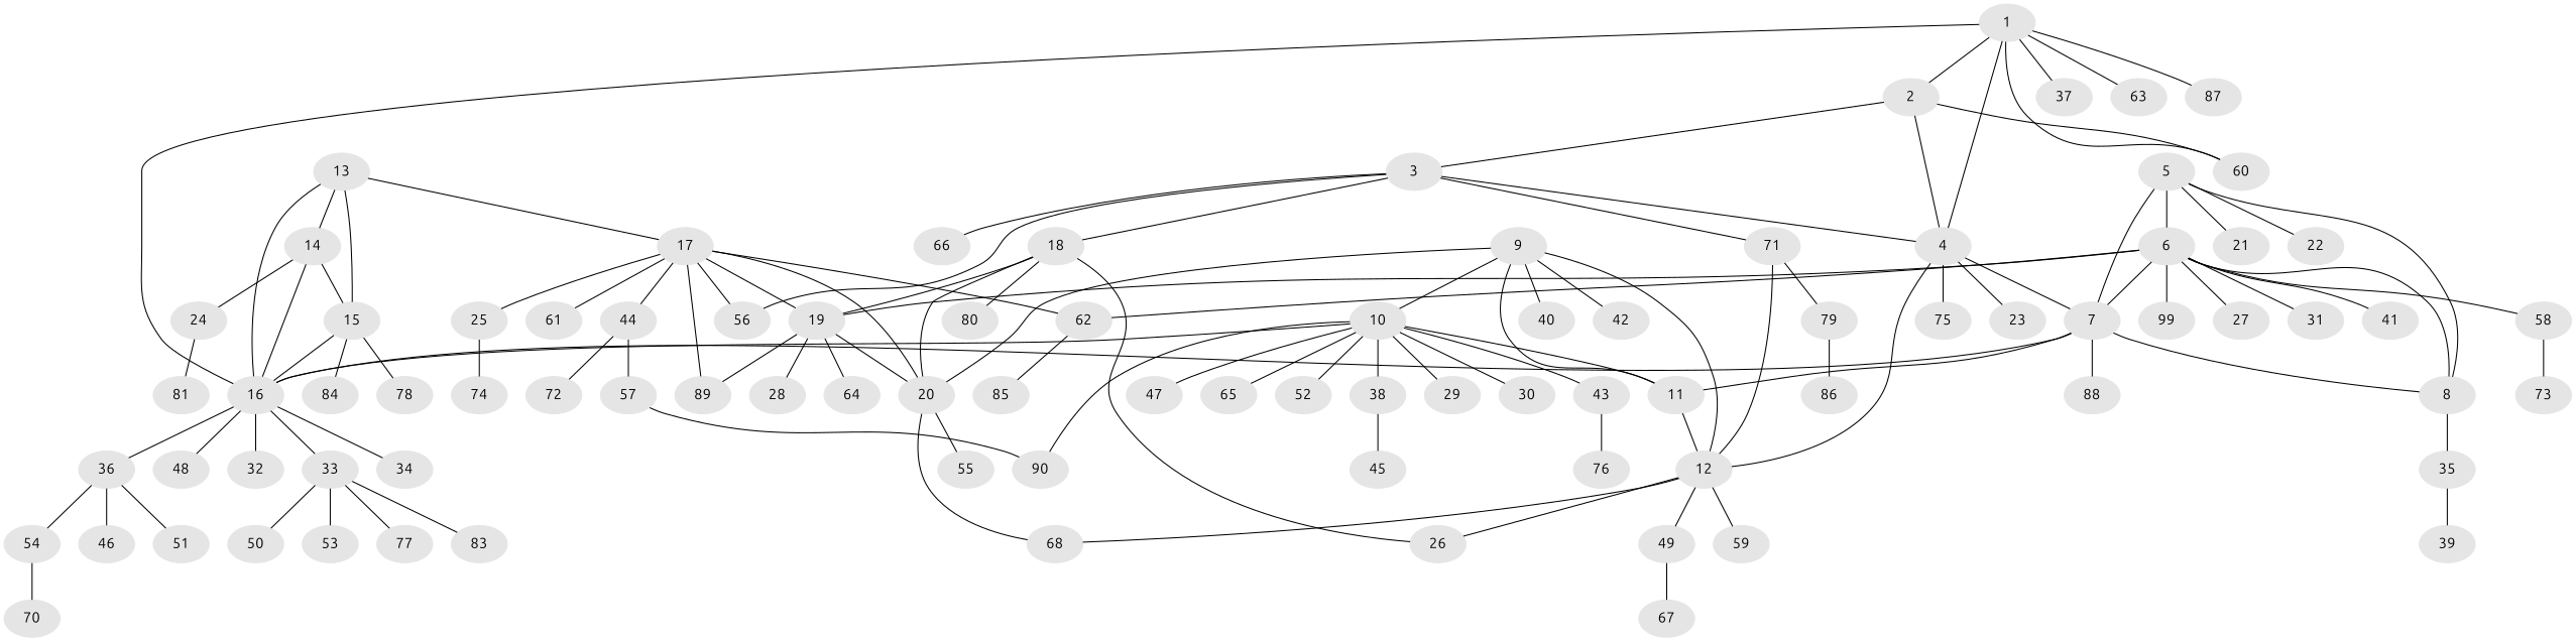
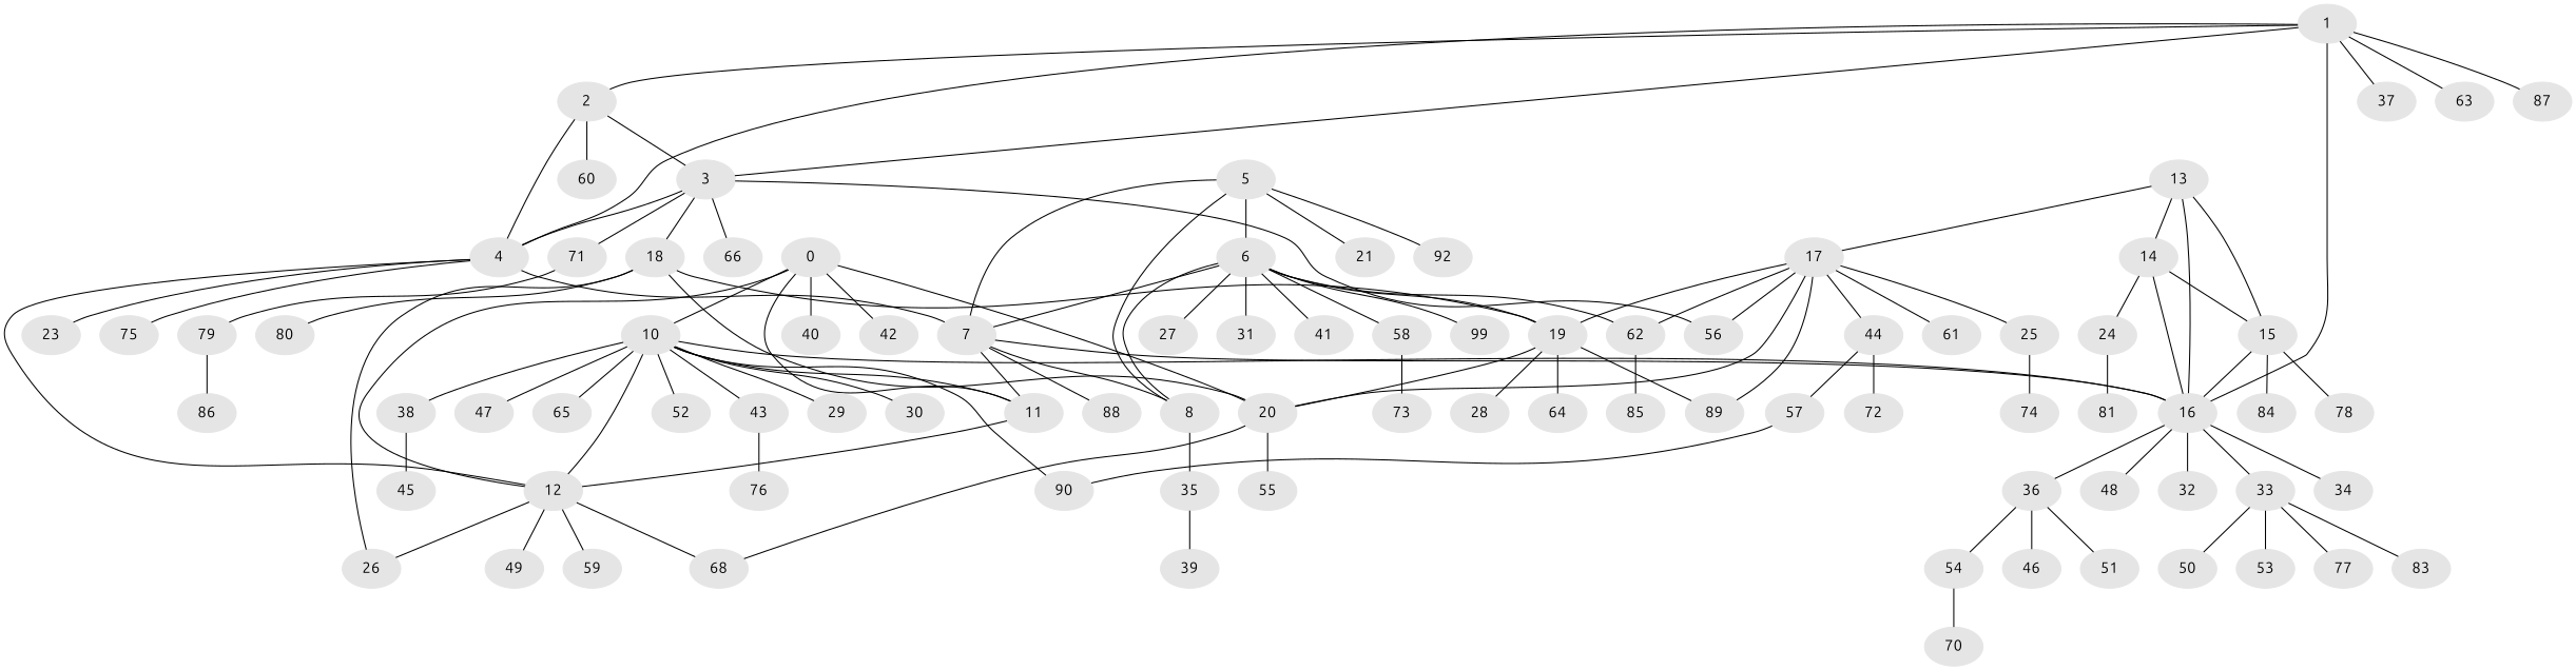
  graph {
    fontname=Ubuntu
    node [color=gray90 fontname=Ubuntu style=filled]
    edge [fontname=Ubuntu]
    1
    2
    3
    4
    16
    37
    63
    87
    60
    18
    56
    66
    71
    7
    12
    23
    75
    32
    33
    34
    36
    48
    19
    20
    26
    80
    79
    8
    11
    88
    49
    59
    68
    5
    6
    21
-   22
+   22 [label=92]
    27
    31
    41
    58
    62
    n43 [label=99]
    35
    28
    64
    89
    73
    85
    39
-   9
+   9 [label=0]
    10
    40
    42
    29
    30
    38
    43
    47
    65
    90
    52
    55
    45
    76
-   67
    13
    14
    15
    17
    24
    78
    84
    25
    44
    61
    81
    50
    53
    77
    83
    46
    51
    54
    74
    57
    72
    70
    86
    1 -- 2
-   1 -- 60
+   1 -- 3
    1 -- 4
    1 -- 16
    1 -- 37
    1 -- 63
    1 -- 87
    2 -- 3
    2 -- 4
    2 -- 60
    3 -- 4
    3 -- 18
    3 -- 56
    3 -- 66
    3 -- 71
    4 -- 7
    4 -- 12
    4 -- 23
    4 -- 75
    16 -- 32
    16 -- 33
    16 -- 34
    16 -- 36
    16 -- 48
    18 -- 19
    18 -- 20
    18 -- 26
    18 -- 80
    71 -- 79
    7 -- 16
    7 -- 8
    7 -- 11
    7 -- 88
    12 -- 26
    12 -- 49
    12 -- 59
    12 -- 68
    33 -- 50
    33 -- 53
    33 -- 77
    33 -- 83
    36 -- 46
    36 -- 51
    36 -- 54
    19 -- 20
    19 -- 28
    19 -- 64
    19 -- 89
    20 -- 68
    20 -- 55
    79 -- 86
    8 -- 35
    11 -- 12
-   49 -- 67
    5 -- 7
    5 -- 8
    5 -- 6
    5 -- 21
    5 -- 22
    6 -- 7
    6 -- 19
    6 -- 8
    6 -- 27
    6 -- 31
    6 -- 41
    6 -- 58
    6 -- 62
    6 -- n43
    58 -- 73
    62 -- 85
    35 -- 39
    9 -- 12
    9 -- 20
    9 -- 11
    9 -- 10
    9 -- 40
    9 -- 42
    10 -- 16
-   71 -- 12
+   10 -- 12
    10 -- 11
    10 -- 29
    10 -- 30
    10 -- 38
    10 -- 43
    10 -- 47
    10 -- 65
    10 -- 90
    10 -- 52
    38 -- 45
    43 -- 76
    13 -- 16
    13 -- 14
    13 -- 15
    13 -- 17
    14 -- 16
    14 -- 15
    14 -- 24
    15 -- 16
    15 -- 78
    15 -- 84
    17 -- 56
    17 -- 19
    17 -- 20
    17 -- 62
    17 -- 89
    17 -- 25
    17 -- 44
    17 -- 61
    24 -- 81
    25 -- 74
    44 -- 57
    44 -- 72
    54 -- 70
    57 -- 90
  }
